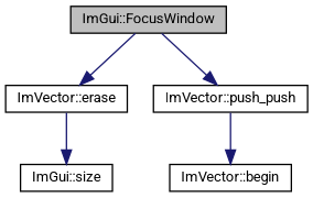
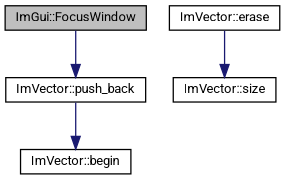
  digraph {
    fontname=Roboto
    rankdir=TB
    node [color=black fillcolor=white fontname=Roboto fontsize=10 shape=record style=filled]
    edge [color=midnightblue fontname=Roboto fontsize=10 labelfontname=Helvetica labelfontsize=10 style=solid]
    n1 [fillcolor=grey75 fontcolor=black height=0.2 label="ImGui::FocusWindow" width=0.4]
    n2 [height=0.2 label="ImVector::erase" width=0.4]
-   n3 [height=0.2 label="ImVector::push_push" width=0.4]
-   n4 [height=0.2 label="ImGui::size" width=0.4]
+   n3 [height=0.2 label="ImVector::push_back" width=0.4]
+   n4 [height=0.2 label="ImVector::size" width=0.4]
    n5 [height=0.2 label="ImVector::begin" width=0.4]
-   n1 -> n2
    n1 -> n3
    n2 -> n4
    n3 -> n5
  }
